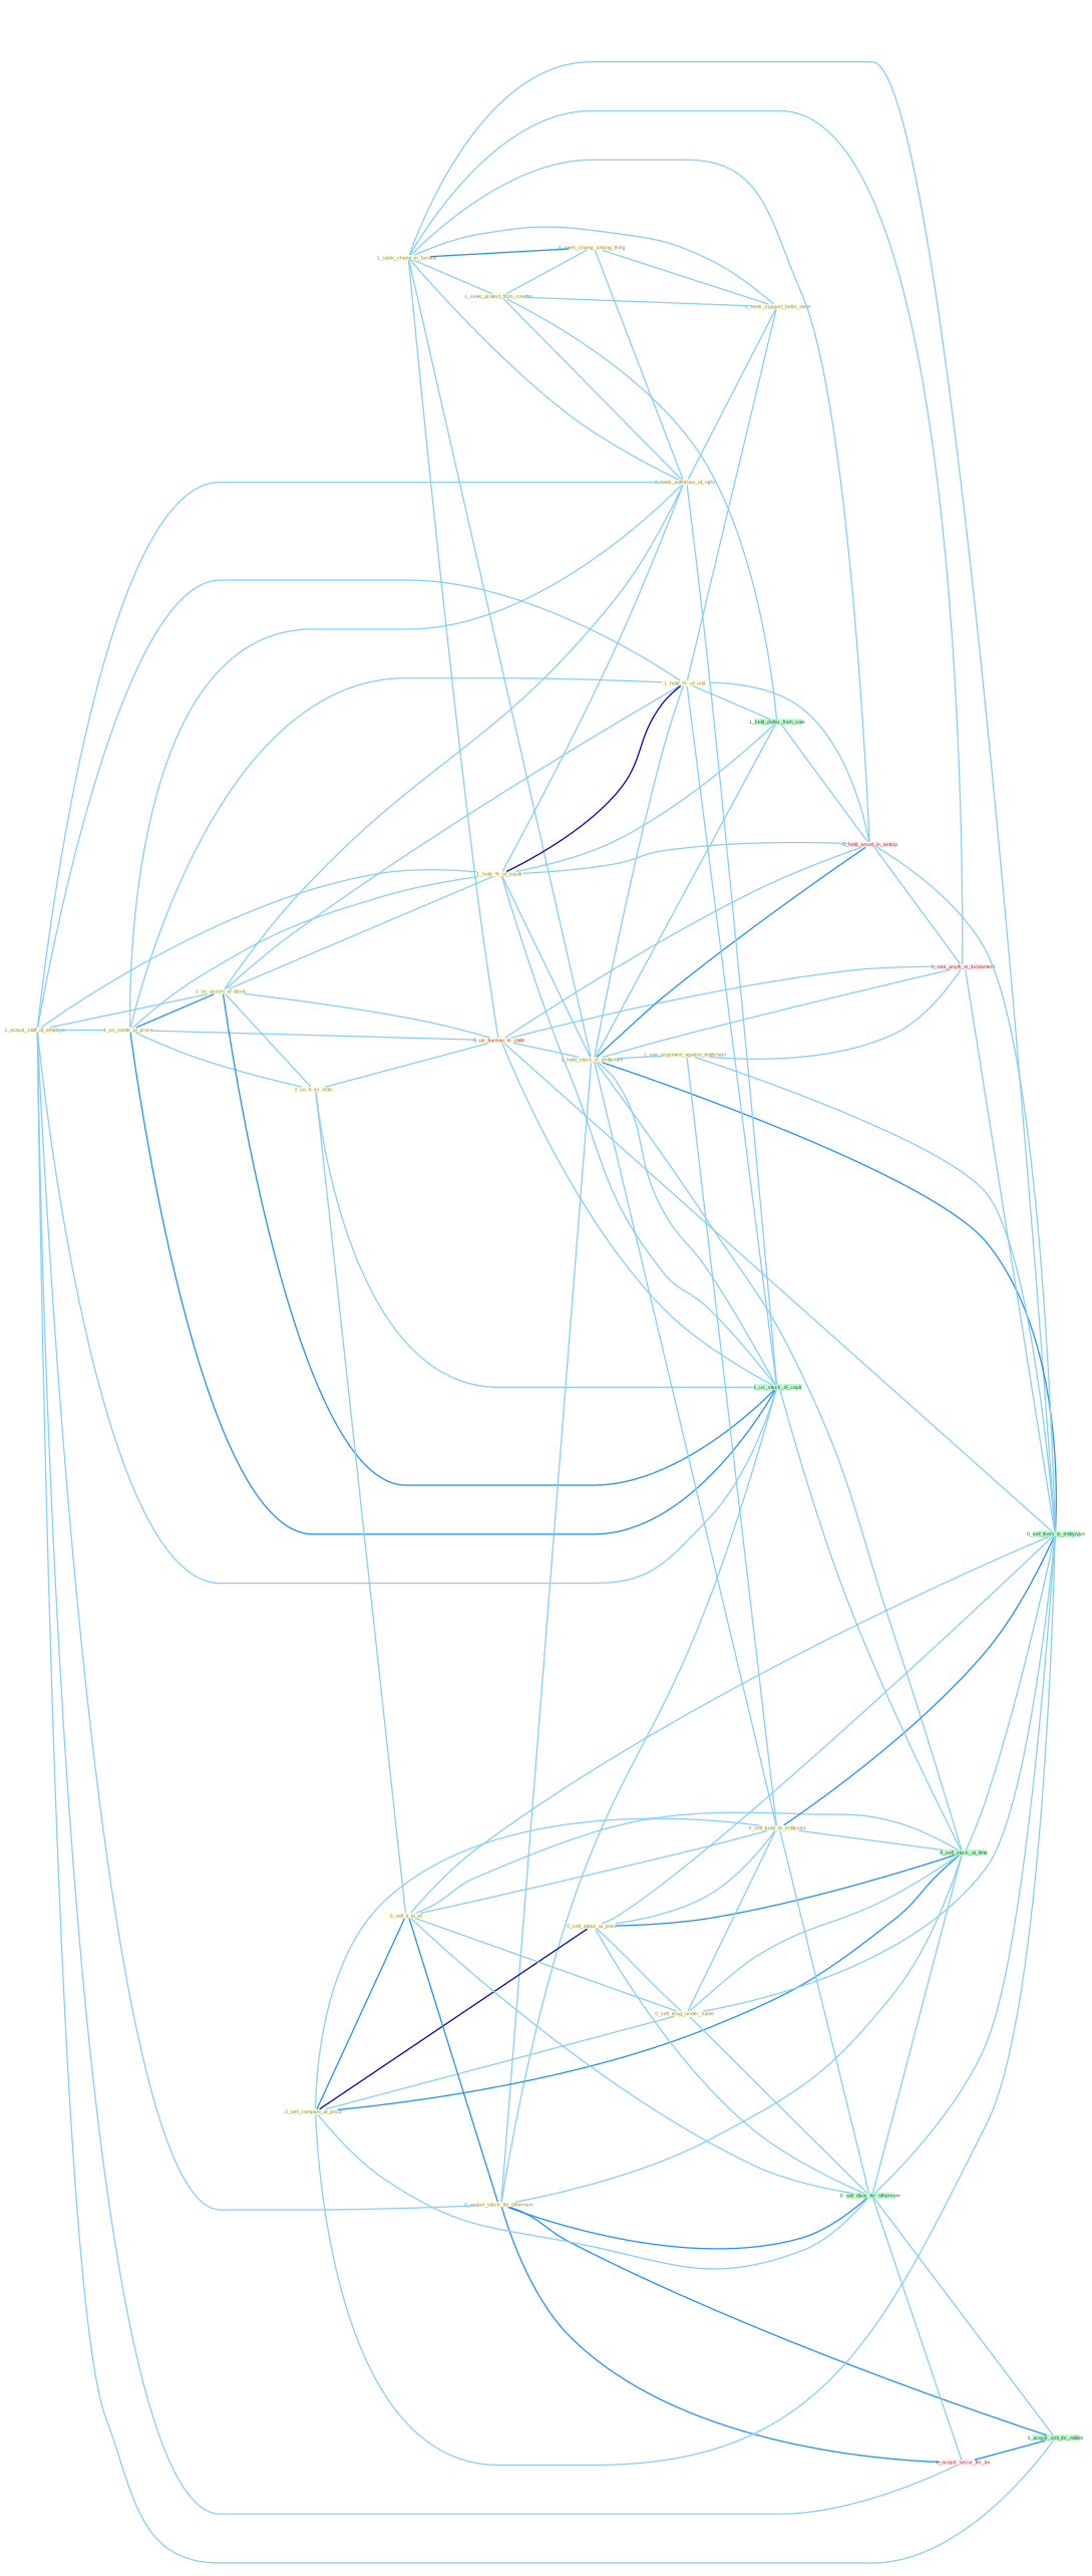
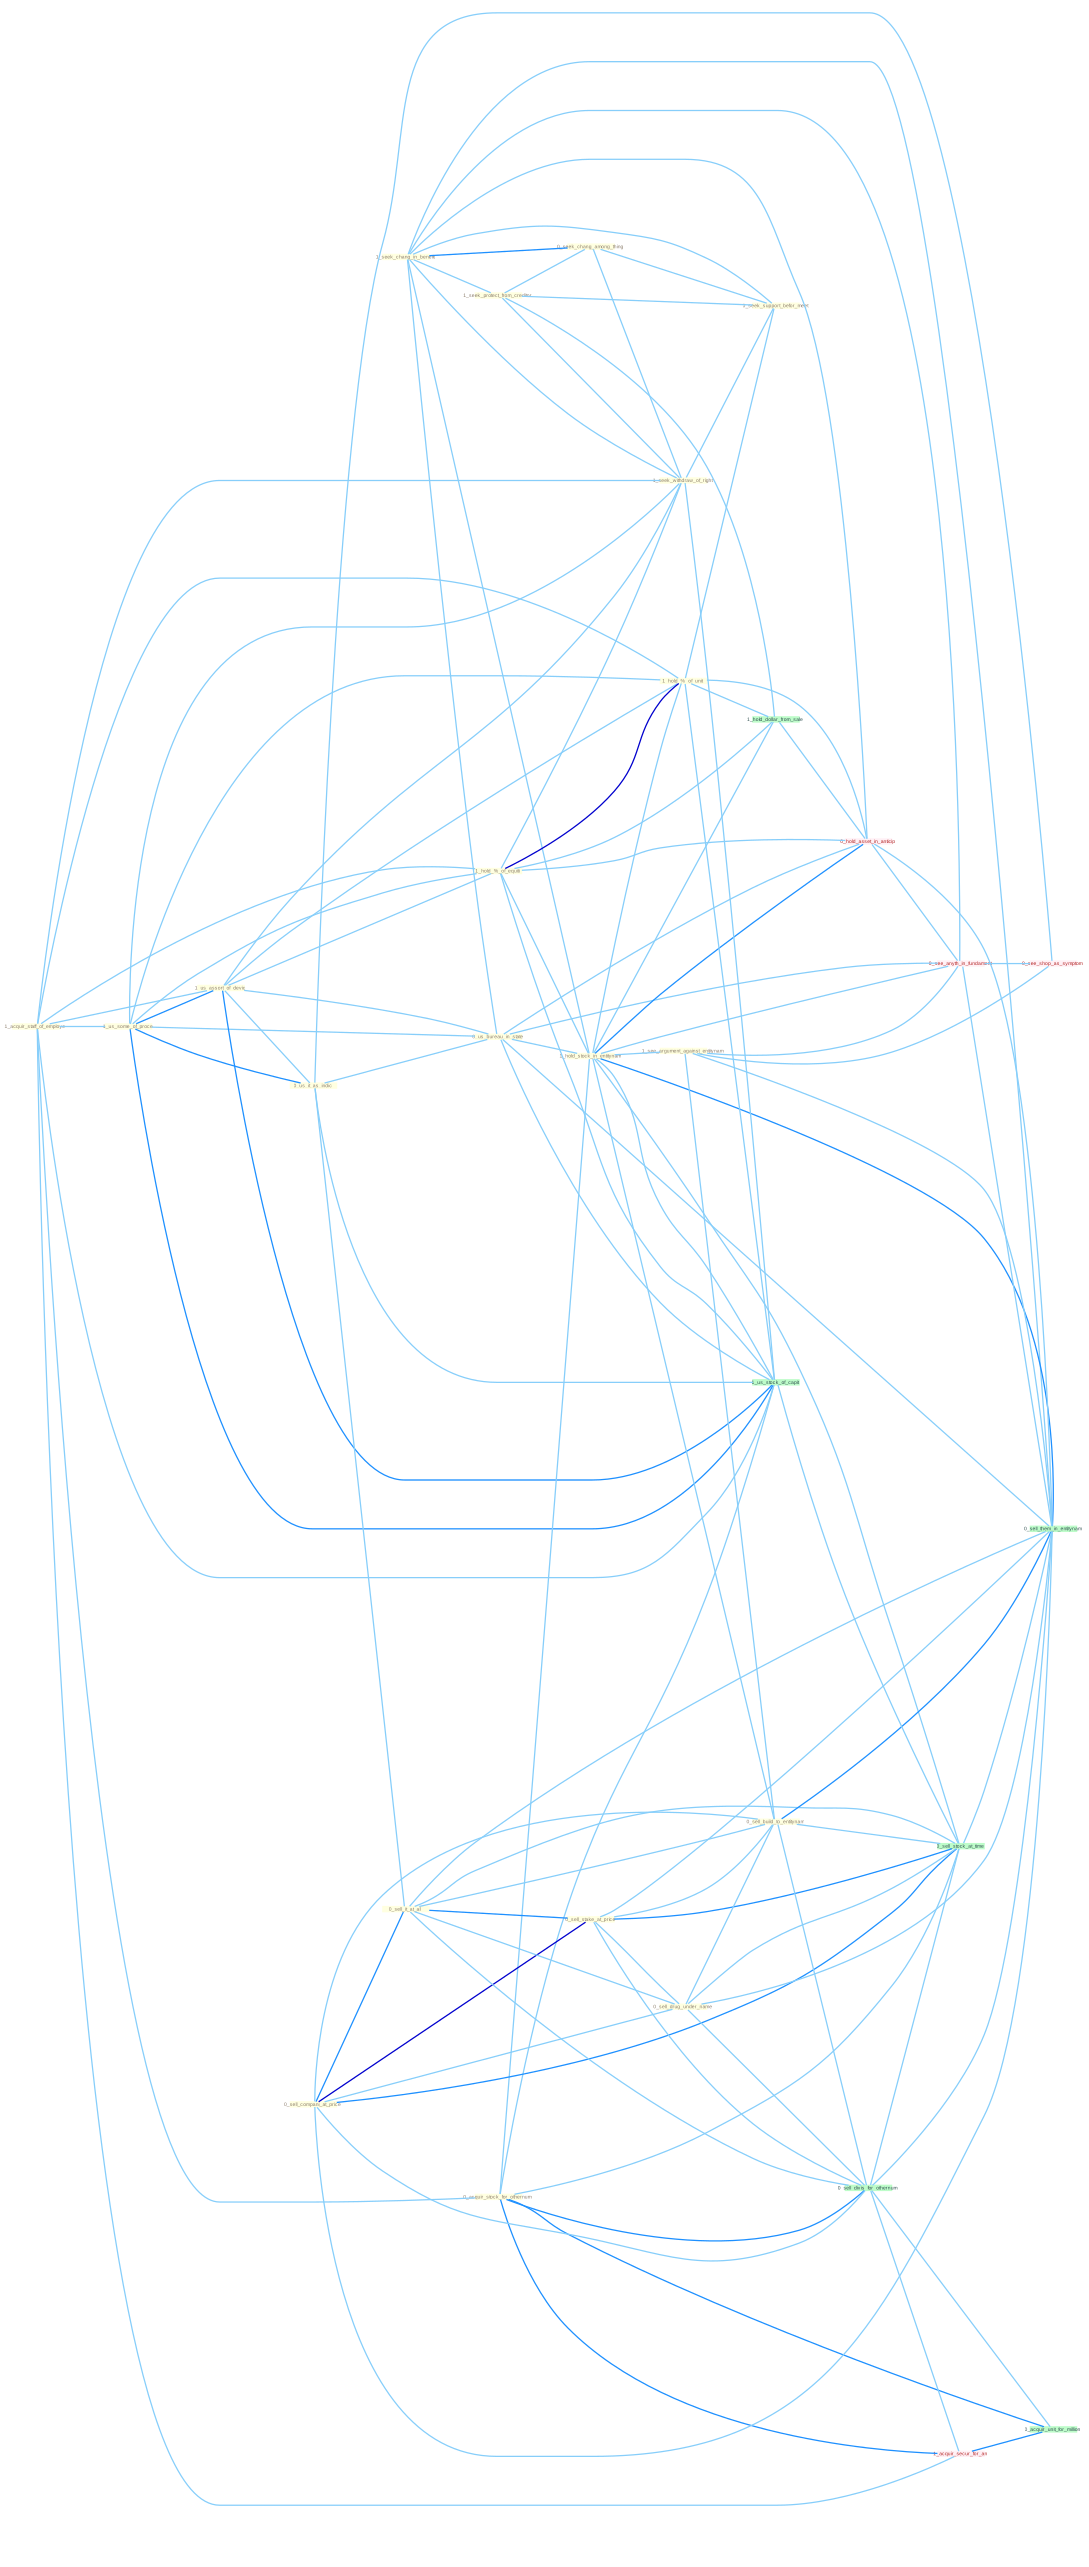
  graph {
    fontname="Liberation Sans"
    rankdir=LR
    node [color="#ffffe0" fixedsize=true fontcolor="#8b7d6b" fontname="Liberation Sans" fontsize=4 shape=polygon style=filled]
    edge [color="#87cefa" fontname="Liberation Sans" w=1]
    "1_seek_chang_in_benefit " [height=.06 width=.5]
    "1_acquir_staff_of_employe " [height=.06 width=.5]
    "1_seek_protect_from_creditor " [height=.06 width=.5]
    "1_us_some_of_proce " [height=.06 width=.5]
    "1_us_assort_of_devic " [height=.06 width=.5]
    "0_us_it_as_indic " [height=.06 width=.5]
-   "0_us_bureau_in_state " [fontcolor="#b22222" height=.06 width=.5]
+   "0_us_bureau_in_state " [height=.06 width=.5]
    "0_acquir_stock_for_othernum " [height=.06 width=.5]
    "1_hold_%_of_equiti " [height=.06 width=.5]
    "1_hold_stock_in_entitynam " [height=.06 width=.5]
    "1_see_argument_against_entitynam " [height=.06 width=.5]
    "0_sell_compani_at_price " [height=.06 width=.5]
    "1_hold_%_of_unit " [height=.06 width=.5]
    "0_sell_it_at_all " [height=.06 width=.5]
    "0_sell_stake_at_price " [height=.06 width=.5]
    "0_seek_chang_among_thing " [height=.06 width=.5]
    "0_sell_drug_under_name " [height=.06 width=.5]
    "1_seek_withdraw_of_right " [height=.06 width=.5]
    "0_sell_build_to_entitynam " [height=.06 width=.5]
    "0_seek_support_befor_meet " [height=.06 width=.5]
    "1_acquir_secur_for_an " [color="#fff0f5" fontcolor="#b22222" height=.06 width=.5]
    "0_hold_asset_in_anticip " [color="#fff0f5" fontcolor="#b22222" height=.06 width=.5]
    "0_see_anyth_in_fundament " [color="#fff0f5" fontcolor="#b22222" height=.06 width=.5]
+   "0_see_shop_as_symptom " [color="#fff0f5" fontcolor="#b22222" height=.06 width=.5]
    "0_sell_them_in_entitynam " [color="#BDFCC9" fontcolor="#2f4f4f" height=.06 width=.5]
    "1_us_stock_of_capit " [color="#BDFCC9" fontcolor="#2f4f4f" height=.06 width=.5]
    "0_acquir_unit_for_million " [color="#BDFCC9" fontcolor="#2f4f4f" height=.06 width=.5]
    "1_hold_dollar_from_sale " [color="#BDFCC9" fontcolor="#2f4f4f" height=.06 width=.5]
    "0_sell_divis_for_othernum " [color="#BDFCC9" fontcolor="#2f4f4f" height=.06 width=.5]
-   "0_sell_stock_at_time " [color="#BDFCC9" fontcolor="#2f4f4f" height=.06 width=.5 label="4_sell_stock_at_time"]
+   "0_sell_stock_at_time " [color="#BDFCC9" fontcolor="#2f4f4f" height=.06 width=.5]
    subgraph sub_1 {
      "1_seek_chang_in_benefit "
      "1_acquir_staff_of_employe "
      "1_seek_protect_from_creditor "
      "1_us_some_of_proce "
      "1_us_assort_of_devic "
      "0_us_it_as_indic "
      "0_us_bureau_in_state "
      "0_acquir_stock_for_othernum "
      "1_hold_%_of_equiti "
      "1_hold_stock_in_entitynam "
      "1_see_argument_against_entitynam "
      "0_sell_compani_at_price "
      "1_hold_%_of_unit "
      "0_sell_it_at_all "
      "0_sell_stake_at_price "
      "0_seek_chang_among_thing "
      "0_sell_drug_under_name "
      "1_seek_withdraw_of_right "
      "0_sell_build_to_entitynam "
      "0_seek_support_befor_meet "
    }
    subgraph sub_2 {
      "1_acquir_secur_for_an "
      "0_hold_asset_in_anticip "
      "0_see_anyth_in_fundament "
+     "0_see_shop_as_symptom "
    }
    "1_seek_chang_in_benefit " -- "1_seek_protect_from_creditor "
    "1_seek_chang_in_benefit " -- "0_us_bureau_in_state "
    "1_seek_chang_in_benefit " -- "1_hold_stock_in_entitynam "
    "1_seek_chang_in_benefit " -- "0_seek_chang_among_thing " [color="#1e90ff" w=2]
    "1_seek_chang_in_benefit " -- "1_seek_withdraw_of_right "
    "1_seek_chang_in_benefit " -- "0_seek_support_befor_meet "
    "1_seek_chang_in_benefit " -- "0_hold_asset_in_anticip "
    "1_seek_chang_in_benefit " -- "0_see_anyth_in_fundament "
    "1_seek_chang_in_benefit " -- "0_sell_them_in_entitynam "
    "1_acquir_staff_of_employe " -- "1_us_some_of_proce "
    "1_acquir_staff_of_employe " -- "1_us_assort_of_devic "
    "1_acquir_staff_of_employe " -- "0_acquir_stock_for_othernum "
    "1_acquir_staff_of_employe " -- "1_hold_%_of_equiti "
    "1_acquir_staff_of_employe " -- "1_hold_%_of_unit "
    "1_acquir_staff_of_employe " -- "1_seek_withdraw_of_right "
    "1_acquir_staff_of_employe " -- "1_acquir_secur_for_an "
    "1_acquir_staff_of_employe " -- "1_us_stock_of_capit "
-   "1_acquir_staff_of_employe " -- "0_acquir_unit_for_million "
    "1_seek_protect_from_creditor " -- "0_seek_chang_among_thing "
    "1_seek_protect_from_creditor " -- "1_seek_withdraw_of_right "
    "1_seek_protect_from_creditor " -- "0_seek_support_befor_meet "
    "1_seek_protect_from_creditor " -- "1_hold_dollar_from_sale "
    "1_us_some_of_proce " -- "1_us_assort_of_devic " [color="#1e90ff" w=2]
-   "1_us_some_of_proce " -- "0_us_it_as_indic "
+   "1_us_some_of_proce " -- "0_us_it_as_indic " [color="#1e90ff"]
    "1_us_some_of_proce " -- "0_us_bureau_in_state "
    "1_us_some_of_proce " -- "1_hold_%_of_equiti "
    "1_us_some_of_proce " -- "1_hold_%_of_unit "
    "1_us_some_of_proce " -- "1_seek_withdraw_of_right "
    "1_us_some_of_proce " -- "1_us_stock_of_capit " [color="#1e90ff" w=2]
    "1_us_assort_of_devic " -- "0_us_it_as_indic "
    "1_us_assort_of_devic " -- "0_us_bureau_in_state "
    "1_us_assort_of_devic " -- "1_hold_%_of_equiti "
    "1_us_assort_of_devic " -- "1_hold_%_of_unit "
    "1_us_assort_of_devic " -- "1_seek_withdraw_of_right "
    "1_us_assort_of_devic " -- "1_us_stock_of_capit " [color="#1e90ff" w=2]
    "0_us_it_as_indic " -- "0_us_bureau_in_state "
    "0_us_it_as_indic " -- "0_sell_it_at_all "
+   "0_us_it_as_indic " -- "0_see_shop_as_symptom "
    "0_us_it_as_indic " -- "1_us_stock_of_capit "
    "0_us_bureau_in_state " -- "1_hold_stock_in_entitynam "
    "0_us_bureau_in_state " -- "0_hold_asset_in_anticip "
    "0_us_bureau_in_state " -- "0_see_anyth_in_fundament "
    "0_us_bureau_in_state " -- "0_sell_them_in_entitynam "
    "0_us_bureau_in_state " -- "1_us_stock_of_capit "
    "0_acquir_stock_for_othernum " -- "1_hold_stock_in_entitynam "
    "0_acquir_stock_for_othernum " -- "1_acquir_secur_for_an " [color="#1e90ff" w=2]
    "0_acquir_stock_for_othernum " -- "1_us_stock_of_capit "
    "0_acquir_stock_for_othernum " -- "0_acquir_unit_for_million " [color="#1e90ff" w=2]
    "0_acquir_stock_for_othernum " -- "0_sell_divis_for_othernum " [color="#1e90ff" w=2]
    "0_acquir_stock_for_othernum " -- "0_sell_stock_at_time "
    "1_hold_%_of_equiti " -- "1_hold_stock_in_entitynam "
    "1_hold_%_of_equiti " -- "1_hold_%_of_unit " [color="#0000cd" w=3]
    "1_hold_%_of_equiti " -- "1_seek_withdraw_of_right "
    "1_hold_%_of_equiti " -- "0_hold_asset_in_anticip "
    "1_hold_%_of_equiti " -- "1_us_stock_of_capit "
    "1_hold_%_of_equiti " -- "1_hold_dollar_from_sale "
    "1_hold_stock_in_entitynam " -- "1_see_argument_against_entitynam "
    "1_hold_stock_in_entitynam " -- "1_hold_%_of_unit "
    "1_hold_stock_in_entitynam " -- "0_sell_build_to_entitynam "
    "1_hold_stock_in_entitynam " -- "0_hold_asset_in_anticip " [color="#1e90ff" w=2]
    "1_hold_stock_in_entitynam " -- "0_see_anyth_in_fundament "
    "1_hold_stock_in_entitynam " -- "0_sell_them_in_entitynam " [color="#1e90ff" w=2]
    "1_hold_stock_in_entitynam " -- "1_us_stock_of_capit "
    "1_hold_stock_in_entitynam " -- "1_hold_dollar_from_sale "
    "1_hold_stock_in_entitynam " -- "0_sell_stock_at_time "
    "1_see_argument_against_entitynam " -- "0_sell_build_to_entitynam "
    "1_see_argument_against_entitynam " -- "0_see_anyth_in_fundament "
+   "1_see_argument_against_entitynam " -- "0_see_shop_as_symptom "
    "1_see_argument_against_entitynam " -- "0_sell_them_in_entitynam "
    "0_sell_compani_at_price " -- "0_sell_it_at_all " [color="#1e90ff" w=2]
    "0_sell_compani_at_price " -- "0_sell_stake_at_price " [color="#0000cd" w=3]
    "0_sell_compani_at_price " -- "0_sell_drug_under_name "
    "0_sell_compani_at_price " -- "0_sell_build_to_entitynam "
    "0_sell_compani_at_price " -- "0_sell_them_in_entitynam "
    "0_sell_compani_at_price " -- "0_sell_divis_for_othernum "
    "0_sell_compani_at_price " -- "0_sell_stock_at_time " [color="#1e90ff" w=2]
    "1_hold_%_of_unit " -- "0_seek_support_befor_meet "
    "1_hold_%_of_unit " -- "0_hold_asset_in_anticip "
    "1_hold_%_of_unit " -- "1_us_stock_of_capit "
    "1_hold_%_of_unit " -- "1_hold_dollar_from_sale "
-   "0_sell_it_at_all " -- "0_acquir_stock_for_othernum " [color="#1e90ff" w=2]
+   "0_sell_it_at_all " -- "0_sell_stake_at_price " [color="#1e90ff" w=2]
    "0_sell_it_at_all " -- "0_sell_drug_under_name "
    "0_sell_it_at_all " -- "0_sell_build_to_entitynam "
    "0_sell_it_at_all " -- "0_sell_them_in_entitynam "
    "0_sell_it_at_all " -- "0_sell_divis_for_othernum "
    "0_sell_it_at_all " -- "0_sell_stock_at_time " [w=2]
    "0_sell_stake_at_price " -- "0_sell_drug_under_name "
    "0_sell_stake_at_price " -- "0_sell_build_to_entitynam "
    "0_sell_stake_at_price " -- "0_sell_them_in_entitynam "
    "0_sell_stake_at_price " -- "0_sell_divis_for_othernum "
    "0_sell_stake_at_price " -- "0_sell_stock_at_time " [color="#1e90ff" w=2]
    "0_seek_chang_among_thing " -- "1_seek_withdraw_of_right "
    "0_seek_chang_among_thing " -- "0_seek_support_befor_meet "
    "0_sell_drug_under_name " -- "0_sell_build_to_entitynam "
    "0_sell_drug_under_name " -- "0_sell_them_in_entitynam "
    "0_sell_drug_under_name " -- "0_sell_divis_for_othernum "
    "0_sell_drug_under_name " -- "0_sell_stock_at_time "
    "1_seek_withdraw_of_right " -- "0_seek_support_befor_meet "
    "1_seek_withdraw_of_right " -- "1_us_stock_of_capit "
    "0_sell_build_to_entitynam " -- "0_sell_them_in_entitynam " [color="#1e90ff" w=2]
    "0_sell_build_to_entitynam " -- "0_sell_divis_for_othernum "
    "0_sell_build_to_entitynam " -- "0_sell_stock_at_time "
    "1_acquir_secur_for_an " -- "0_acquir_unit_for_million " [color="#1e90ff" w=2]
    "0_hold_asset_in_anticip " -- "0_see_anyth_in_fundament "
    "0_hold_asset_in_anticip " -- "0_sell_them_in_entitynam "
+   "0_see_anyth_in_fundament " -- "0_see_shop_as_symptom "
    "0_see_anyth_in_fundament " -- "0_sell_them_in_entitynam "
    "1_us_stock_of_capit " -- "0_sell_stock_at_time "
    "1_hold_dollar_from_sale " -- "0_hold_asset_in_anticip "
    "0_sell_divis_for_othernum " -- "1_acquir_secur_for_an "
    "0_sell_divis_for_othernum " -- "0_sell_them_in_entitynam "
    "0_sell_divis_for_othernum " -- "0_acquir_unit_for_million "
    "0_sell_divis_for_othernum " -- "0_sell_stock_at_time "
    "0_sell_stock_at_time " -- "0_sell_them_in_entitynam "
  }
